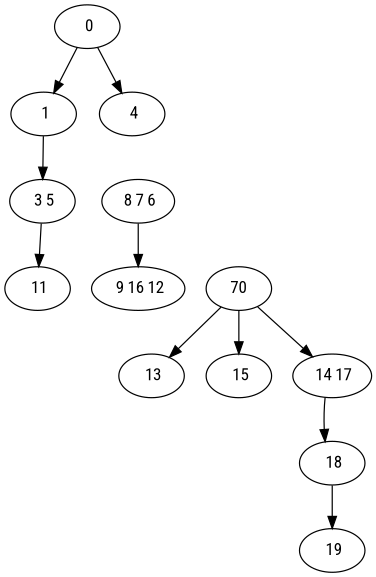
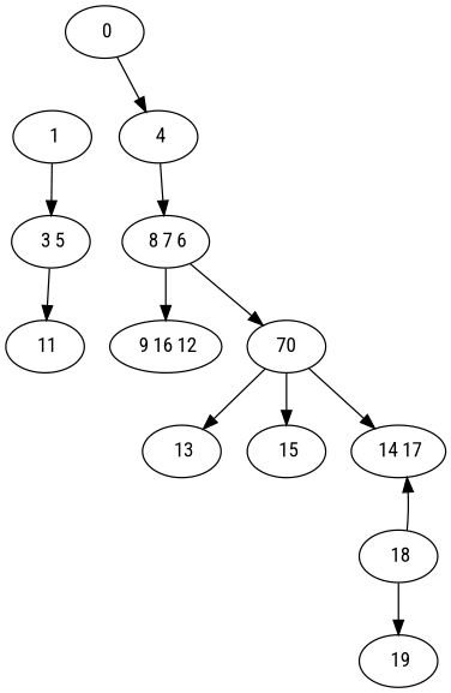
  digraph {
    fontname="Roboto Condensed"
    node [fontname="Roboto Condensed"]
    edge [fontname="Roboto Condensed"]
    " 0"
    " 1"
    " 4"
    " 3 5"
    " 11"
    " 8 7 6"
    " 9 16 12"
    n8 [label=70]
    " 13"
    " 15"
    " 14 17"
    " 18"
    " 19"
-   " 0" -> " 1"
    " 0" -> " 4"
    " 1" -> " 3 5"
+   " 4" -> " 8 7 6"
    " 3 5" -> " 11"
    " 8 7 6" -> " 9 16 12"
+   " 8 7 6" -> n8
    n8 -> " 13"
    n8 -> " 15"
    n8 -> " 14 17"
-   " 14 17" -> " 18"
+   " 18" -> " 14 17"
    " 18" -> " 19"
  }
